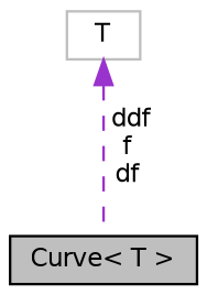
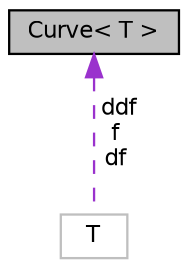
  digraph {
    node [fontname=Helvetica fontsize=10 shape=record style=filled]
    n1 [color=black fillcolor=grey75 fontcolor=black height=0.2 label="Curve\< T \>" width=0.4]
    n2 [color=grey75 fillcolor=white height=0.2 label=T width=0.4]
-   n2 -> n1 [color=darkorchid3 dir=back fontname=Helvetica fontsize=10 label=" ddf\nf\ndf" labelfontname=Helvetica labelfontsize=10 style=dashed]
+   n1 -> n2 [color=darkorchid3 dir=back fontname=Helvetica fontsize=10 label=" ddf\nf\ndf" labelfontname=Helvetica labelfontsize=10 style=dashed]
  }
